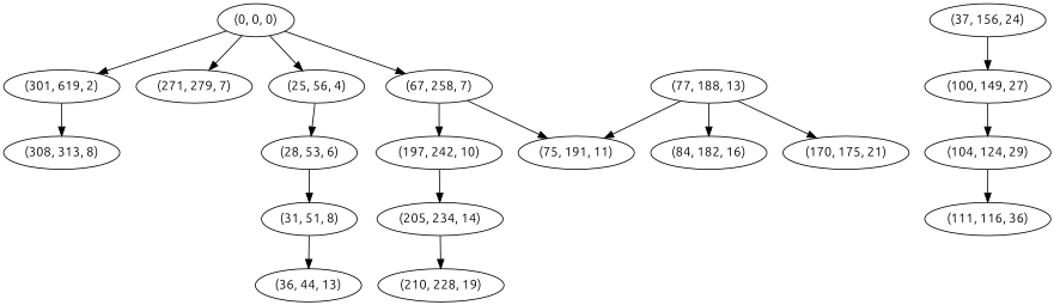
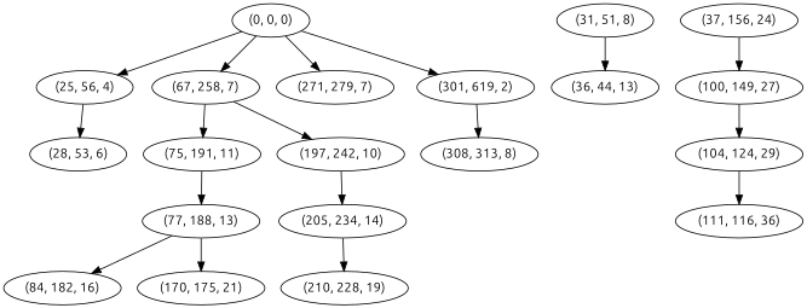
  digraph {
    fontname=Ubuntu
    node [fontname=Ubuntu]
    edge [fontname=Ubuntu]
    "(0, 0, 0)"
    "(25, 56, 4)"
    "(67, 258, 7)"
    "(271, 279, 7)"
    "(301, 619, 2)"
    "(28, 53, 6)"
    "(75, 191, 11)"
    "(197, 242, 10)"
    "(308, 313, 8)"
    "(31, 51, 8)"
    "(36, 44, 13)"
    "(77, 188, 13)"
    "(205, 234, 14)"
    "(84, 182, 16)"
    "(170, 175, 21)"
    n16 [label="(37, 156, 24)"]
    "(100, 149, 27)"
    "(104, 124, 29)"
    "(111, 116, 36)"
    "(210, 228, 19)"
    "(0, 0, 0)" -> "(25, 56, 4)"
    "(0, 0, 0)" -> "(67, 258, 7)"
    "(0, 0, 0)" -> "(271, 279, 7)"
    "(0, 0, 0)" -> "(301, 619, 2)"
    "(25, 56, 4)" -> "(28, 53, 6)"
    "(67, 258, 7)" -> "(75, 191, 11)"
    "(67, 258, 7)" -> "(197, 242, 10)"
    "(301, 619, 2)" -> "(308, 313, 8)"
-   "(28, 53, 6)" -> "(31, 51, 8)"
-   "(77, 188, 13)" -> "(75, 191, 11)"
+   "(75, 191, 11)" -> "(77, 188, 13)"
    "(197, 242, 10)" -> "(205, 234, 14)"
    "(31, 51, 8)" -> "(36, 44, 13)"
    "(77, 188, 13)" -> "(84, 182, 16)"
    "(77, 188, 13)" -> "(170, 175, 21)"
    "(205, 234, 14)" -> "(210, 228, 19)"
    n16 -> "(100, 149, 27)"
    "(100, 149, 27)" -> "(104, 124, 29)"
    "(104, 124, 29)" -> "(111, 116, 36)"
  }
